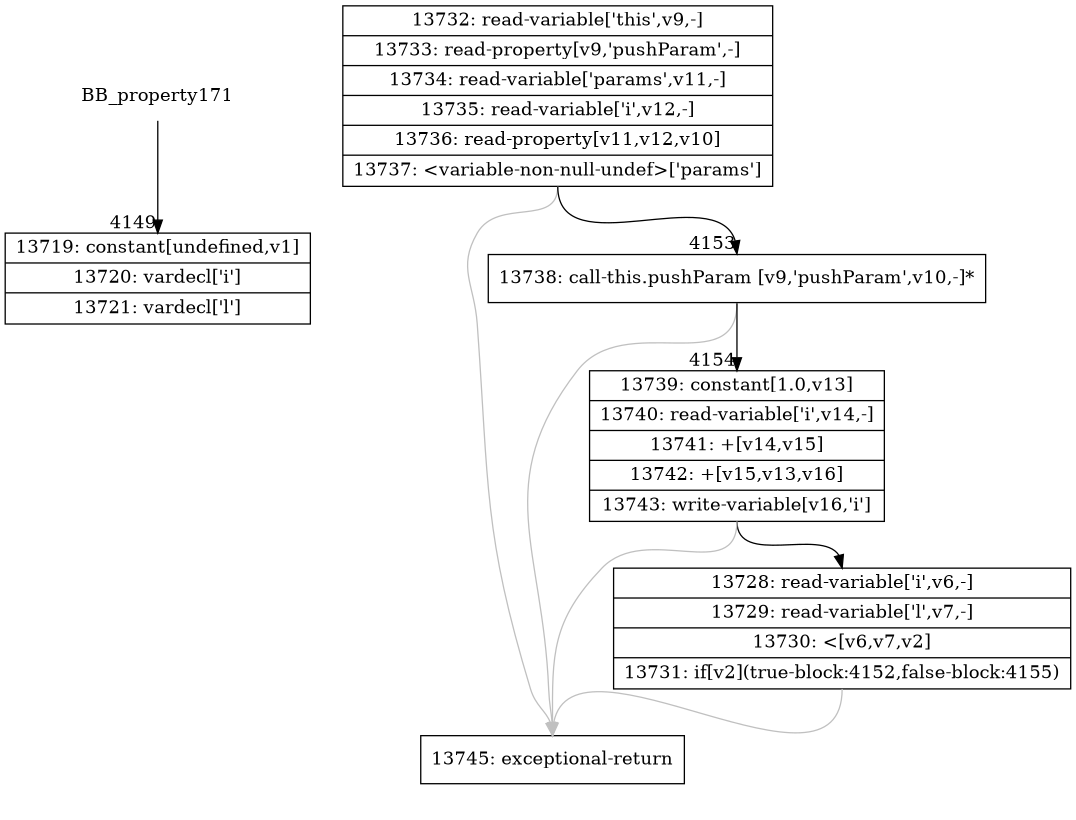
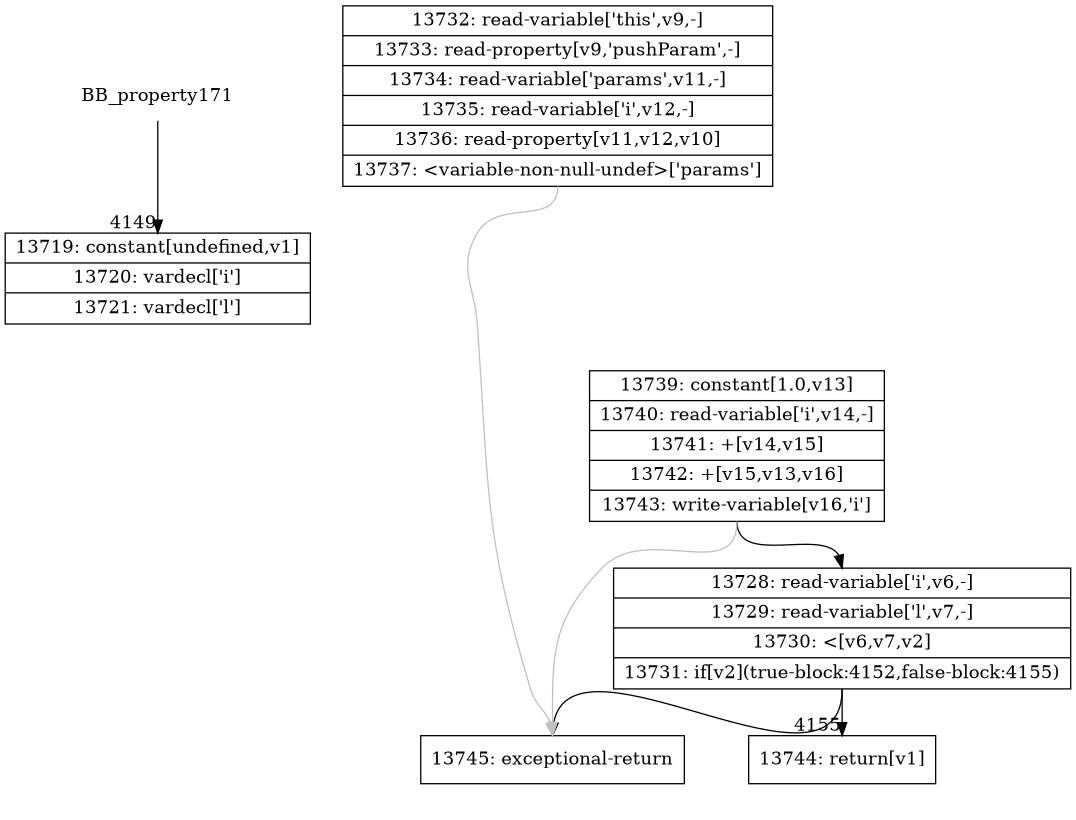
  digraph {
    rankdir=TD
    node [shape=record]
    edge [headport=n tailport=s]
    n1 [label=BB_property171 shape=none]
    n2 [label="{13719: constant[undefined,v1]|13720: vardecl['i']|13721: vardecl['l']}"]
    n3 [label="{13728: read-variable['i',v6,-]|13729: read-variable['l',v7,-]|13730: \<[v6,v7,v2]|13731: if[v2](true-block:4152,false-block:4155)}"]
    n4 [label="{13745: exceptional-return}"]
+   n5 [label="{13744: return[v1]}"]
    n6 [label="{13732: read-variable['this',v9,-]|13733: read-property[v9,'pushParam',-]|13734: read-variable['params',v11,-]|13735: read-variable['i',v12,-]|13736: read-property[v11,v12,v10]|13737: \<variable-non-null-undef\>['params']}"]
-   n7 [label="{13738: call-this.pushParam [v9,'pushParam',v10,-]*}"]
    n8 [label="{13739: constant[1.0,v13]|13740: read-variable['i',v14,-]|13741: +[v14,v15]|13742: +[v15,v13,v16]|13743: write-variable[v16,'i']}"]
    n1 -> n2 [headlabel="    4149"]
-   n3 -> n4 [color=gray]
+   n3 -> n4 [color=black]
+   n3 -> n5 [headlabel="      4155"]
    n6 -> n4 [color=gray]
-   n6 -> n7 [headlabel="      4153"]
-   n7 -> n4 [color=gray]
-   n7 -> n8 [headlabel="      4154"]
    n8 -> n3
    n8 -> n4 [color=gray]
  }
